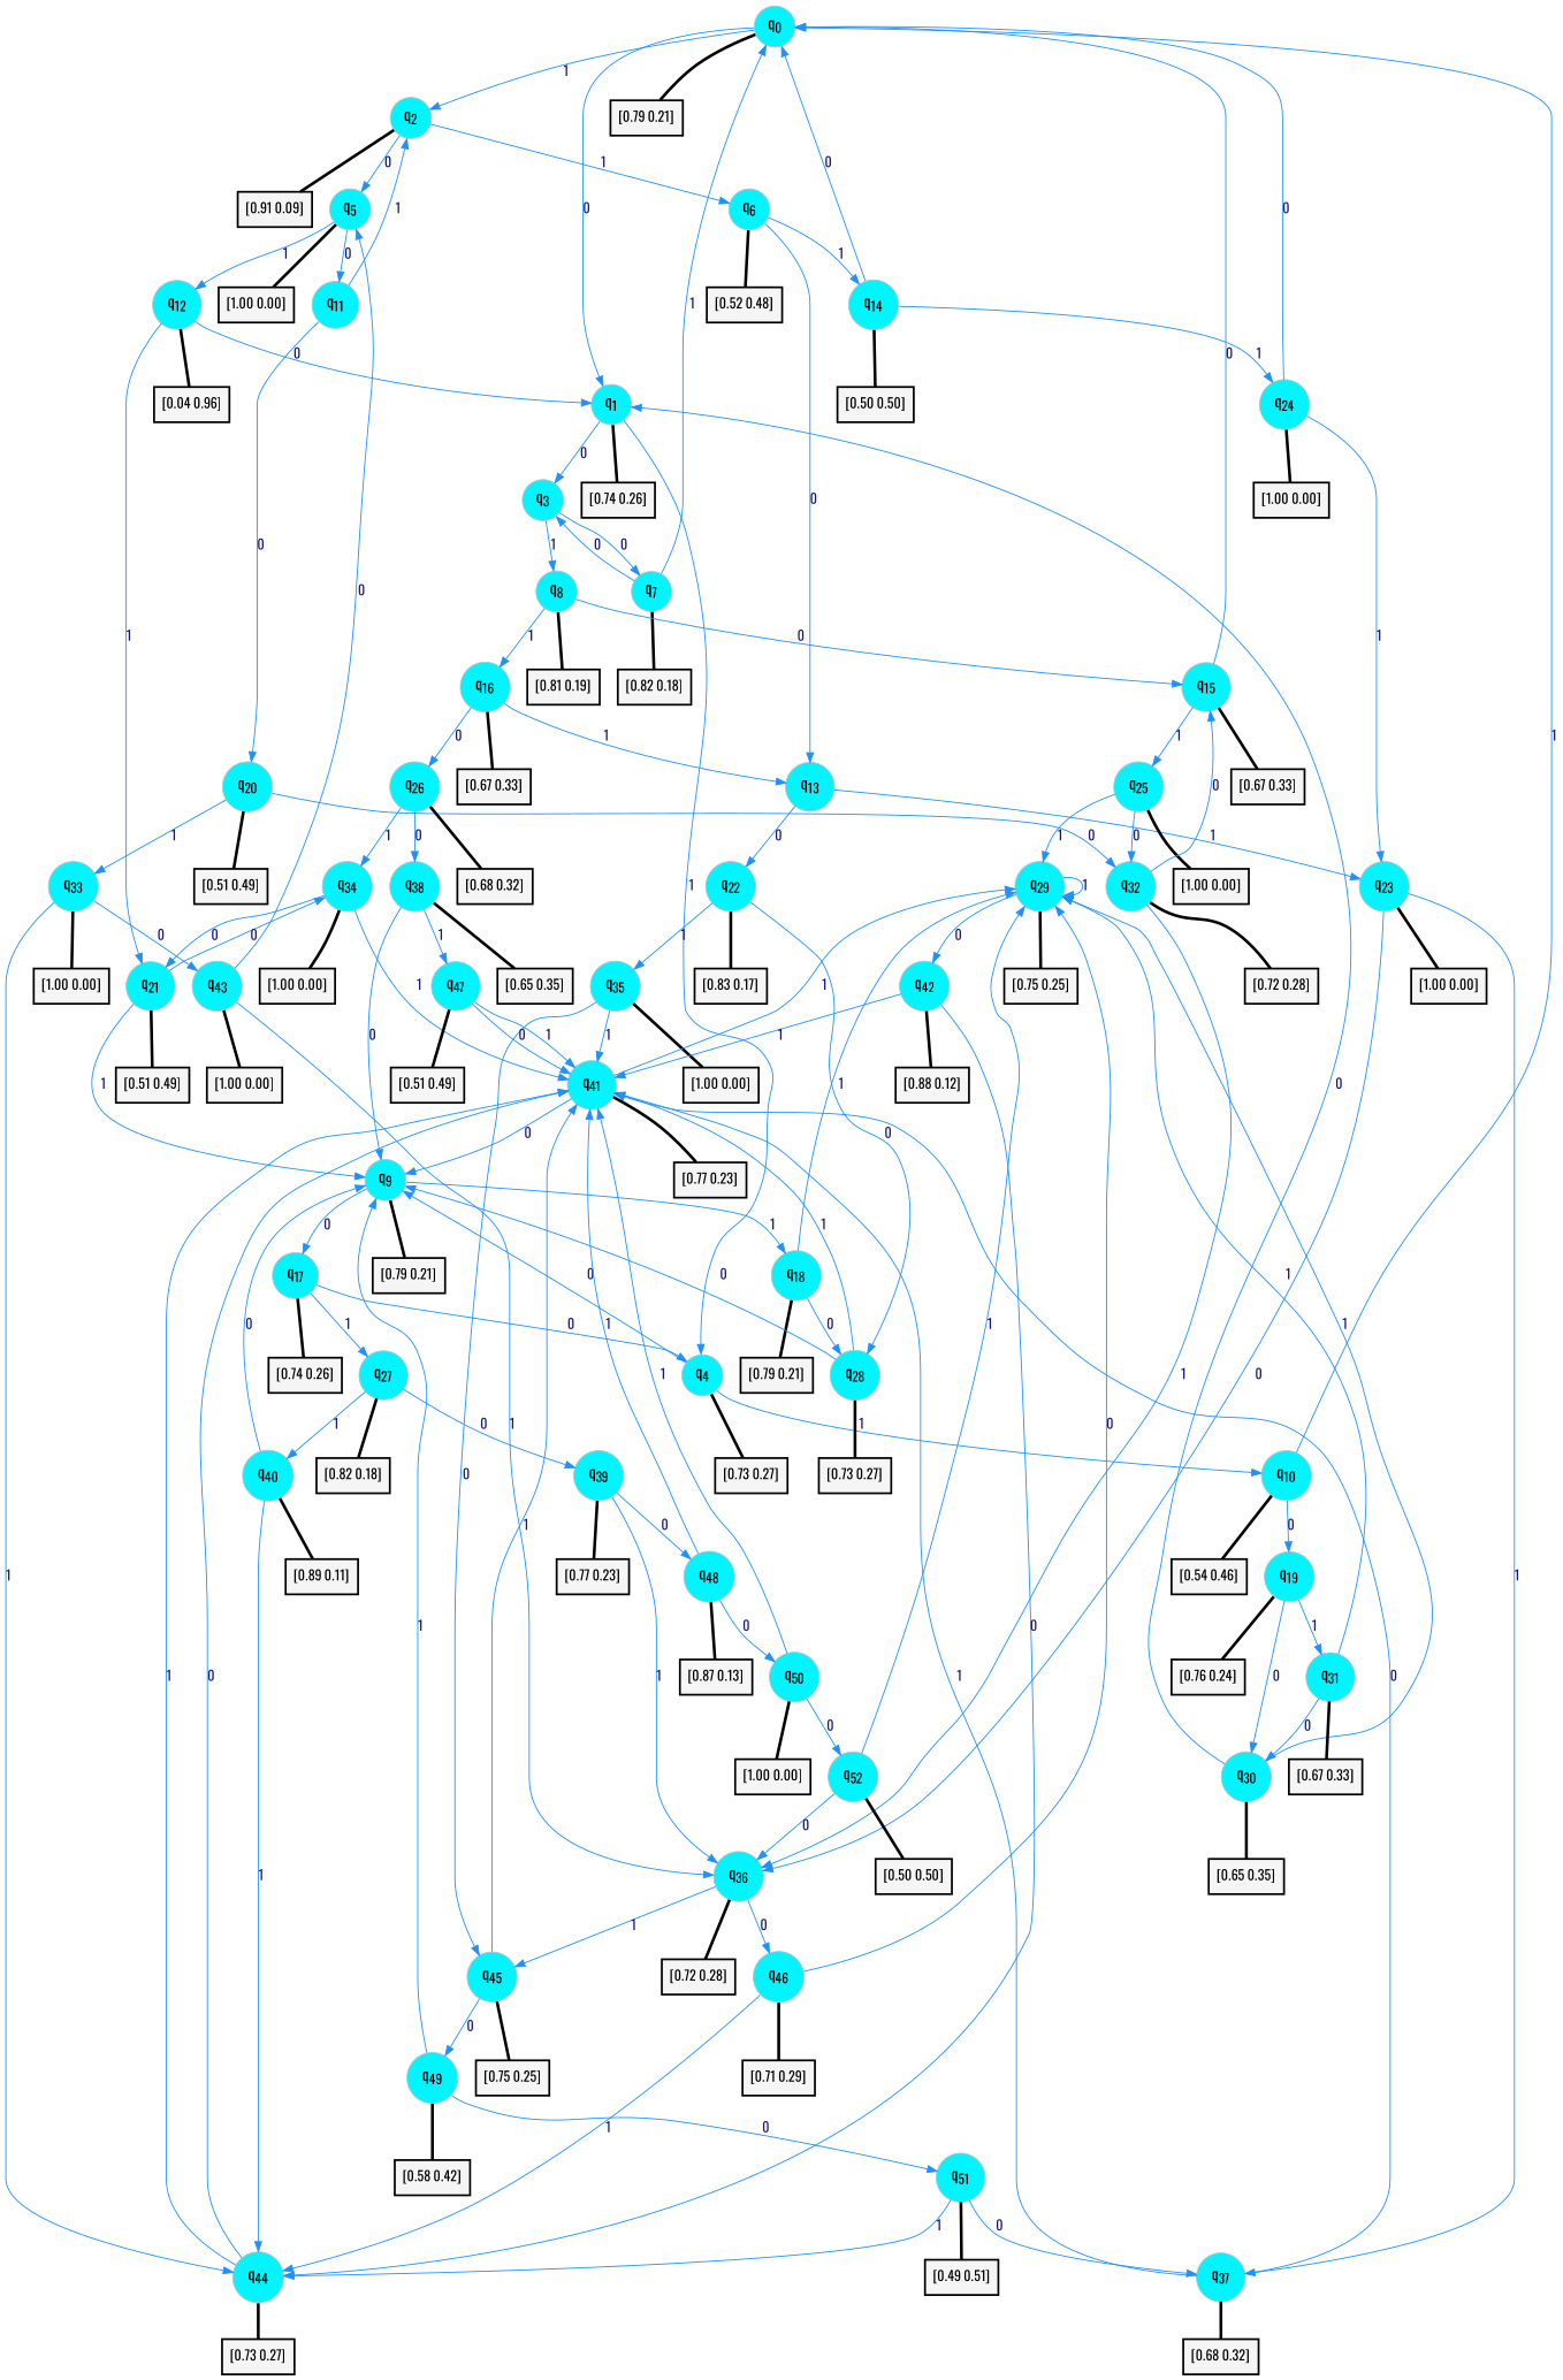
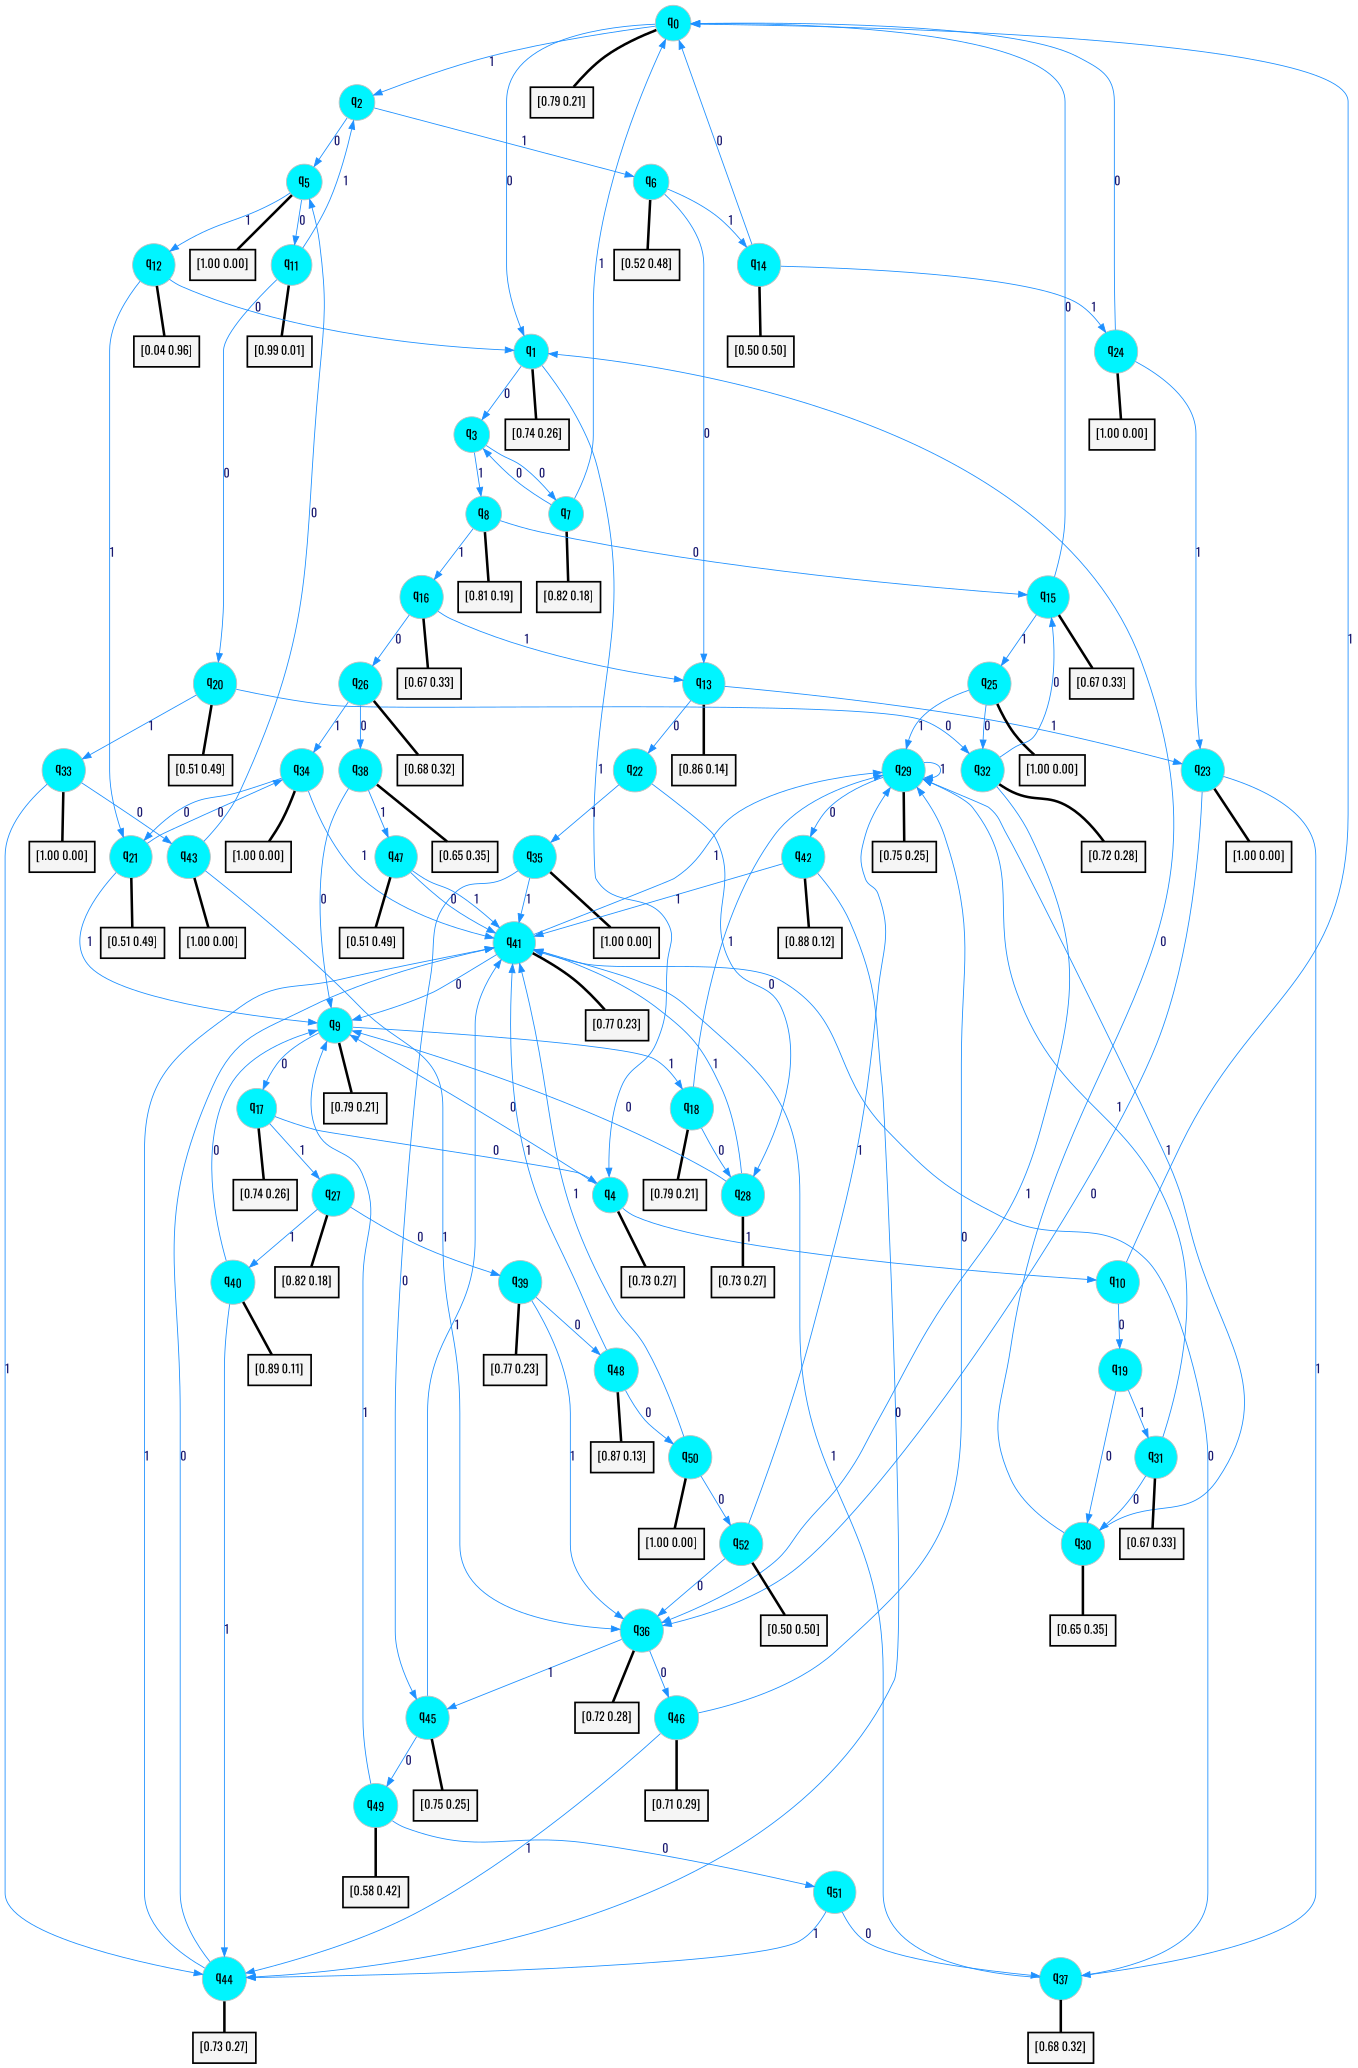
  digraph {
    fontname=Oswald
    rankdir=TD
    node [color=gray fillcolor=turquoise1 fontcolor=black fontname=Oswald fontsize=16 fontweight=bold shape=circle style=filled]
    edge [arrowsize=1 color=dodgerblue1 fontcolor=midnightblue fontname=Oswald fontweight=bold penwidth=1 style=solid weight=20]
    n1 [label=<q<SUB>0</SUB>>]
    n2 [label=<q<SUB>1</SUB>>]
    n3 [label=<q<SUB>2</SUB>>]
    n4 [color=black fillcolor=whitesmoke fontsize=14 label="[0.79 0.21]" penwidth=2 shape=box]
    n5 [label=<q<SUB>3</SUB>>]
    n6 [label=<q<SUB>4</SUB>>]
    n7 [color=black fillcolor=whitesmoke fontsize=14 label="[0.74 0.26]" penwidth=2 shape=box]
    n8 [label=<q<SUB>5</SUB>>]
    n9 [label=<q<SUB>6</SUB>>]
-   n10 [color=black fillcolor=whitesmoke fontsize=14 label="[0.91 0.09]" penwidth=2 shape=box]
    n11 [label=<q<SUB>7</SUB>>]
    n12 [label=<q<SUB>8</SUB>>]
    n13 [label=<q<SUB>9</SUB>>]
    n14 [label=<q<SUB>10</SUB>>]
    n15 [color=black fillcolor=whitesmoke fontsize=14 label="[0.73 0.27]" penwidth=2 shape=box]
    n16 [label=<q<SUB>11</SUB>>]
    n17 [label=<q<SUB>12</SUB>>]
    n18 [color=black fillcolor=whitesmoke fontsize=14 label="[1.00 0.00]" penwidth=2 shape=box]
    n19 [label=<q<SUB>13</SUB>>]
    n20 [label=<q<SUB>14</SUB>>]
    n21 [color=black fillcolor=whitesmoke fontsize=14 label="[0.52 0.48]" penwidth=2 shape=box]
    n22 [color=black fillcolor=whitesmoke fontsize=14 label="[0.82 0.18]" penwidth=2 shape=box]
    n23 [label=<q<SUB>15</SUB>>]
    n24 [label=<q<SUB>16</SUB>>]
    n25 [color=black fillcolor=whitesmoke fontsize=14 label="[0.81 0.19]" penwidth=2 shape=box]
    n26 [label=<q<SUB>17</SUB>>]
    n27 [label=<q<SUB>18</SUB>>]
    n28 [color=black fillcolor=whitesmoke fontsize=14 label="[0.79 0.21]" penwidth=2 shape=box]
    n29 [label=<q<SUB>19</SUB>>]
-   n30 [color=black fillcolor=whitesmoke fontsize=14 label="[0.54 0.46]" penwidth=2 shape=box]
    n31 [label=<q<SUB>20</SUB>>]
+   n32 [color=black fillcolor=whitesmoke fontsize=14 label="[0.99 0.01]" penwidth=2 shape=box]
    n33 [label=<q<SUB>21</SUB>>]
    n34 [color=black fillcolor=whitesmoke fontsize=14 label="[0.04 0.96]" penwidth=2 shape=box]
    n35 [label=<q<SUB>22</SUB>>]
    n36 [label=<q<SUB>23</SUB>>]
+   n37 [color=black fillcolor=whitesmoke fontsize=14 label="[0.86 0.14]" penwidth=2 shape=box]
    n38 [label=<q<SUB>24</SUB>>]
    n39 [color=black fillcolor=whitesmoke fontsize=14 label="[0.50 0.50]" penwidth=2 shape=box]
    n40 [label=<q<SUB>25</SUB>>]
    n41 [color=black fillcolor=whitesmoke fontsize=14 label="[0.67 0.33]" penwidth=2 shape=box]
    n42 [label=<q<SUB>26</SUB>>]
    n43 [color=black fillcolor=whitesmoke fontsize=14 label="[0.67 0.33]" penwidth=2 shape=box]
    n44 [label=<q<SUB>27</SUB>>]
    n45 [color=black fillcolor=whitesmoke fontsize=14 label="[0.74 0.26]" penwidth=2 shape=box]
    n46 [label=<q<SUB>28</SUB>>]
    n47 [label=<q<SUB>29</SUB>>]
    n48 [color=black fillcolor=whitesmoke fontsize=14 label="[0.79 0.21]" penwidth=2 shape=box]
    n49 [label=<q<SUB>30</SUB>>]
    n50 [label=<q<SUB>31</SUB>>]
-   n51 [color=black fillcolor=whitesmoke fontsize=14 label="[0.76 0.24]" penwidth=2 shape=box]
    n52 [label=<q<SUB>32</SUB>>]
    n53 [label=<q<SUB>33</SUB>>]
    n54 [color=black fillcolor=whitesmoke fontsize=14 label="[0.51 0.49]" penwidth=2 shape=box]
    n55 [label=<q<SUB>34</SUB>>]
    n56 [color=black fillcolor=whitesmoke fontsize=14 label="[0.51 0.49]" penwidth=2 shape=box]
    n57 [label=<q<SUB>35</SUB>>]
-   n58 [color=black fillcolor=whitesmoke fontsize=14 label="[0.83 0.17]" penwidth=2 shape=box]
    n59 [label=<q<SUB>36</SUB>>]
    n60 [label=<q<SUB>37</SUB>>]
    n61 [color=black fillcolor=whitesmoke fontsize=14 label="[1.00 0.00]" penwidth=2 shape=box]
    n62 [color=black fillcolor=whitesmoke fontsize=14 label="[1.00 0.00]" penwidth=2 shape=box]
    n63 [color=black fillcolor=whitesmoke fontsize=14 label="[1.00 0.00]" penwidth=2 shape=box]
    n64 [label=<q<SUB>38</SUB>>]
    n65 [color=black fillcolor=whitesmoke fontsize=14 label="[0.68 0.32]" penwidth=2 shape=box]
    n66 [label=<q<SUB>39</SUB>>]
    n67 [label=<q<SUB>40</SUB>>]
    n68 [color=black fillcolor=whitesmoke fontsize=14 label="[0.82 0.18]" penwidth=2 shape=box]
    n69 [label=<q<SUB>41</SUB>>]
    n70 [color=black fillcolor=whitesmoke fontsize=14 label="[0.73 0.27]" penwidth=2 shape=box]
    n71 [label=<q<SUB>42</SUB>>]
    n72 [color=black fillcolor=whitesmoke fontsize=14 label="[0.75 0.25]" penwidth=2 shape=box]
    n73 [color=black fillcolor=whitesmoke fontsize=14 label="[0.65 0.35]" penwidth=2 shape=box]
    n74 [color=black fillcolor=whitesmoke fontsize=14 label="[0.67 0.33]" penwidth=2 shape=box]
    n75 [color=black fillcolor=whitesmoke fontsize=14 label="[0.72 0.28]" penwidth=2 shape=box]
    n76 [label=<q<SUB>43</SUB>>]
    n77 [label=<q<SUB>44</SUB>>]
    n78 [color=black fillcolor=whitesmoke fontsize=14 label="[1.00 0.00]" penwidth=2 shape=box]
    n79 [color=black fillcolor=whitesmoke fontsize=14 label="[1.00 0.00]" penwidth=2 shape=box]
    n80 [label=<q<SUB>45</SUB>>]
    n81 [color=black fillcolor=whitesmoke fontsize=14 label="[1.00 0.00]" penwidth=2 shape=box]
    n82 [label=<q<SUB>46</SUB>>]
    n83 [color=black fillcolor=whitesmoke fontsize=14 label="[0.72 0.28]" penwidth=2 shape=box]
    n84 [color=black fillcolor=whitesmoke fontsize=14 label="[0.68 0.32]" penwidth=2 shape=box]
    n85 [label=<q<SUB>47</SUB>>]
    n86 [color=black fillcolor=whitesmoke fontsize=14 label="[0.65 0.35]" penwidth=2 shape=box]
    n87 [label=<q<SUB>48</SUB>>]
    n88 [color=black fillcolor=whitesmoke fontsize=14 label="[0.77 0.23]" penwidth=2 shape=box]
    n89 [color=black fillcolor=whitesmoke fontsize=14 label="[0.89 0.11]" penwidth=2 shape=box]
    n90 [color=black fillcolor=whitesmoke fontsize=14 label="[0.77 0.23]" penwidth=2 shape=box]
    n91 [color=black fillcolor=whitesmoke fontsize=14 label="[0.88 0.12]" penwidth=2 shape=box]
    n92 [color=black fillcolor=whitesmoke fontsize=14 label="[1.00 0.00]" penwidth=2 shape=box]
    n93 [color=black fillcolor=whitesmoke fontsize=14 label="[0.73 0.27]" penwidth=2 shape=box]
    n94 [label=<q<SUB>49</SUB>>]
    n95 [color=black fillcolor=whitesmoke fontsize=14 label="[0.75 0.25]" penwidth=2 shape=box]
    n96 [color=black fillcolor=whitesmoke fontsize=14 label="[0.71 0.29]" penwidth=2 shape=box]
    n97 [color=black fillcolor=whitesmoke fontsize=14 label="[0.51 0.49]" penwidth=2 shape=box]
    n98 [label=<q<SUB>50</SUB>>]
    n99 [color=black fillcolor=whitesmoke fontsize=14 label="[0.87 0.13]" penwidth=2 shape=box]
    n100 [label=<q<SUB>51</SUB>>]
    n101 [color=black fillcolor=whitesmoke fontsize=14 label="[0.58 0.42]" penwidth=2 shape=box]
    n102 [label=<q<SUB>52</SUB>>]
    n103 [color=black fillcolor=whitesmoke fontsize=14 label="[1.00 0.00]" penwidth=2 shape=box]
-   n104 [color=black fillcolor=whitesmoke fontsize=14 label="[0.49 0.51]" penwidth=2 shape=box]
    n105 [color=black fillcolor=whitesmoke fontsize=14 label="[0.50 0.50]" penwidth=2 shape=box]
    n1 -> n2 [label=0]
    n1 -> n3 [label=1]
    n1 -> n4 [arrowhead=none color=black penwidth=3]
    n2 -> n5 [label=0]
    n2 -> n6 [label=1]
    n2 -> n7 [arrowhead=none color=black penwidth=3]
    n3 -> n8 [label=0]
    n3 -> n9 [label=1]
-   n3 -> n10 [arrowhead=none color=black penwidth=3]
    n5 -> n11 [label=0]
    n5 -> n12 [label=1]
    n6 -> n13 [label=0]
    n6 -> n14 [label=1]
    n6 -> n15 [arrowhead=none color=black penwidth=3]
    n8 -> n16 [label=0]
    n8 -> n17 [label=1]
    n8 -> n18 [arrowhead=none color=black penwidth=3]
    n9 -> n19 [label=0]
    n9 -> n20 [label=1]
    n9 -> n21 [arrowhead=none color=black penwidth=3]
    n11 -> n1 [label=1]
    n11 -> n5 [label=0]
    n11 -> n22 [arrowhead=none color=black penwidth=3]
    n12 -> n23 [label=0]
    n12 -> n24 [label=1]
    n12 -> n25 [arrowhead=none color=black penwidth=3]
    n13 -> n26 [label=0]
    n13 -> n27 [label=1]
    n13 -> n28 [arrowhead=none color=black penwidth=3]
    n14 -> n1 [label=1]
    n14 -> n29 [label=0]
-   n14 -> n30 [arrowhead=none color=black penwidth=3]
    n16 -> n3 [label=1]
    n16 -> n31 [label=0]
+   n16 -> n32 [arrowhead=none color=black penwidth=3]
    n17 -> n2 [label=0]
    n17 -> n33 [label=1]
    n17 -> n34 [arrowhead=none color=black penwidth=3]
    n19 -> n35 [label=0]
    n19 -> n36 [label=1]
+   n19 -> n37 [arrowhead=none color=black penwidth=3]
    n20 -> n1 [label=0]
    n20 -> n38 [label=1]
    n20 -> n39 [arrowhead=none color=black penwidth=3]
    n23 -> n1 [label=0]
    n23 -> n40 [label=1]
    n23 -> n41 [arrowhead=none color=black penwidth=3]
    n24 -> n19 [label=1]
    n24 -> n42 [label=0]
    n24 -> n43 [arrowhead=none color=black penwidth=3]
    n26 -> n6 [label=0]
    n26 -> n44 [label=1]
    n26 -> n45 [arrowhead=none color=black penwidth=3]
    n27 -> n46 [label=0]
    n27 -> n47 [label=1]
    n27 -> n48 [arrowhead=none color=black penwidth=3]
    n29 -> n49 [label=0]
    n29 -> n50 [label=1]
-   n29 -> n51 [arrowhead=none color=black penwidth=3]
    n31 -> n52 [label=0]
    n31 -> n53 [label=1]
    n31 -> n54 [arrowhead=none color=black penwidth=3]
    n33 -> n13 [label=1]
    n33 -> n55 [label=0]
    n33 -> n56 [arrowhead=none color=black penwidth=3]
    n35 -> n46 [label=0]
    n35 -> n57 [label=1]
-   n35 -> n58 [arrowhead=none color=black penwidth=3]
    n36 -> n59 [label=0]
    n36 -> n60 [label=1]
    n36 -> n61 [arrowhead=none color=black penwidth=3]
    n38 -> n1 [label=0]
    n38 -> n36 [label=1]
    n38 -> n62 [arrowhead=none color=black penwidth=3]
    n40 -> n47 [label=1]
    n40 -> n52 [label=0]
    n40 -> n63 [arrowhead=none color=black penwidth=3]
    n42 -> n55 [label=1]
    n42 -> n64 [label=0]
    n42 -> n65 [arrowhead=none color=black penwidth=3]
    n44 -> n66 [label=0]
    n44 -> n67 [label=1]
    n44 -> n68 [arrowhead=none color=black penwidth=3]
    n46 -> n13 [label=0]
    n46 -> n69 [label=1]
    n46 -> n70 [arrowhead=none color=black penwidth=3]
    n47 -> n47 [label=1]
    n47 -> n71 [label=0]
    n47 -> n72 [arrowhead=none color=black penwidth=3]
    n49 -> n2 [label=0]
    n49 -> n47 [label=1]
    n49 -> n73 [arrowhead=none color=black penwidth=3]
    n50 -> n47 [label=1]
    n50 -> n49 [label=0]
    n50 -> n74 [arrowhead=none color=black penwidth=3]
    n52 -> n23 [label=0]
    n52 -> n59 [label=1]
    n52 -> n75 [arrowhead=none color=black penwidth=3]
    n53 -> n76 [label=0]
    n53 -> n77 [label=1]
    n53 -> n78 [arrowhead=none color=black penwidth=3]
    n55 -> n33 [label=0]
    n55 -> n69 [label=1]
    n55 -> n79 [arrowhead=none color=black penwidth=3]
    n57 -> n69 [label=1]
    n57 -> n80 [label=0]
    n57 -> n81 [arrowhead=none color=black penwidth=3]
    n59 -> n80 [label=1]
    n59 -> n82 [label=0]
    n59 -> n83 [arrowhead=none color=black penwidth=3]
    n60 -> n69 [label=0]
    n60 -> n69 [label=1]
    n60 -> n84 [arrowhead=none color=black penwidth=3]
    n64 -> n13 [label=0]
    n64 -> n85 [label=1]
    n64 -> n86 [arrowhead=none color=black penwidth=3]
    n66 -> n59 [label=1]
    n66 -> n87 [label=0]
    n66 -> n88 [arrowhead=none color=black penwidth=3]
    n67 -> n13 [label=0]
    n67 -> n77 [label=1]
    n67 -> n89 [arrowhead=none color=black penwidth=3]
    n69 -> n13 [label=0]
    n69 -> n47 [label=1]
    n69 -> n90 [arrowhead=none color=black penwidth=3]
    n71 -> n69 [label=1]
    n71 -> n77 [label=0]
    n71 -> n91 [arrowhead=none color=black penwidth=3]
    n76 -> n8 [label=0]
    n76 -> n59 [label=1]
    n76 -> n92 [arrowhead=none color=black penwidth=3]
    n77 -> n69 [label=0]
    n77 -> n69 [label=1]
    n77 -> n93 [arrowhead=none color=black penwidth=3]
    n80 -> n69 [label=1]
    n80 -> n94 [label=0]
    n80 -> n95 [arrowhead=none color=black penwidth=3]
    n82 -> n47 [label=0]
    n82 -> n77 [label=1]
    n82 -> n96 [arrowhead=none color=black penwidth=3]
    n85 -> n69 [label=0]
    n85 -> n69 [label=1]
    n85 -> n97 [arrowhead=none color=black penwidth=3]
    n87 -> n69 [label=1]
    n87 -> n98 [label=0]
    n87 -> n99 [arrowhead=none color=black penwidth=3]
    n94 -> n13 [label=1]
    n94 -> n100 [label=0]
    n94 -> n101 [arrowhead=none color=black penwidth=3]
    n98 -> n69 [label=1]
    n98 -> n102 [label=0]
    n98 -> n103 [arrowhead=none color=black penwidth=3]
    n100 -> n60 [label=0]
    n100 -> n77 [label=1]
-   n100 -> n104 [arrowhead=none color=black penwidth=3]
    n102 -> n47 [label=1]
    n102 -> n59 [label=0]
    n102 -> n105 [arrowhead=none color=black penwidth=3]
  }
